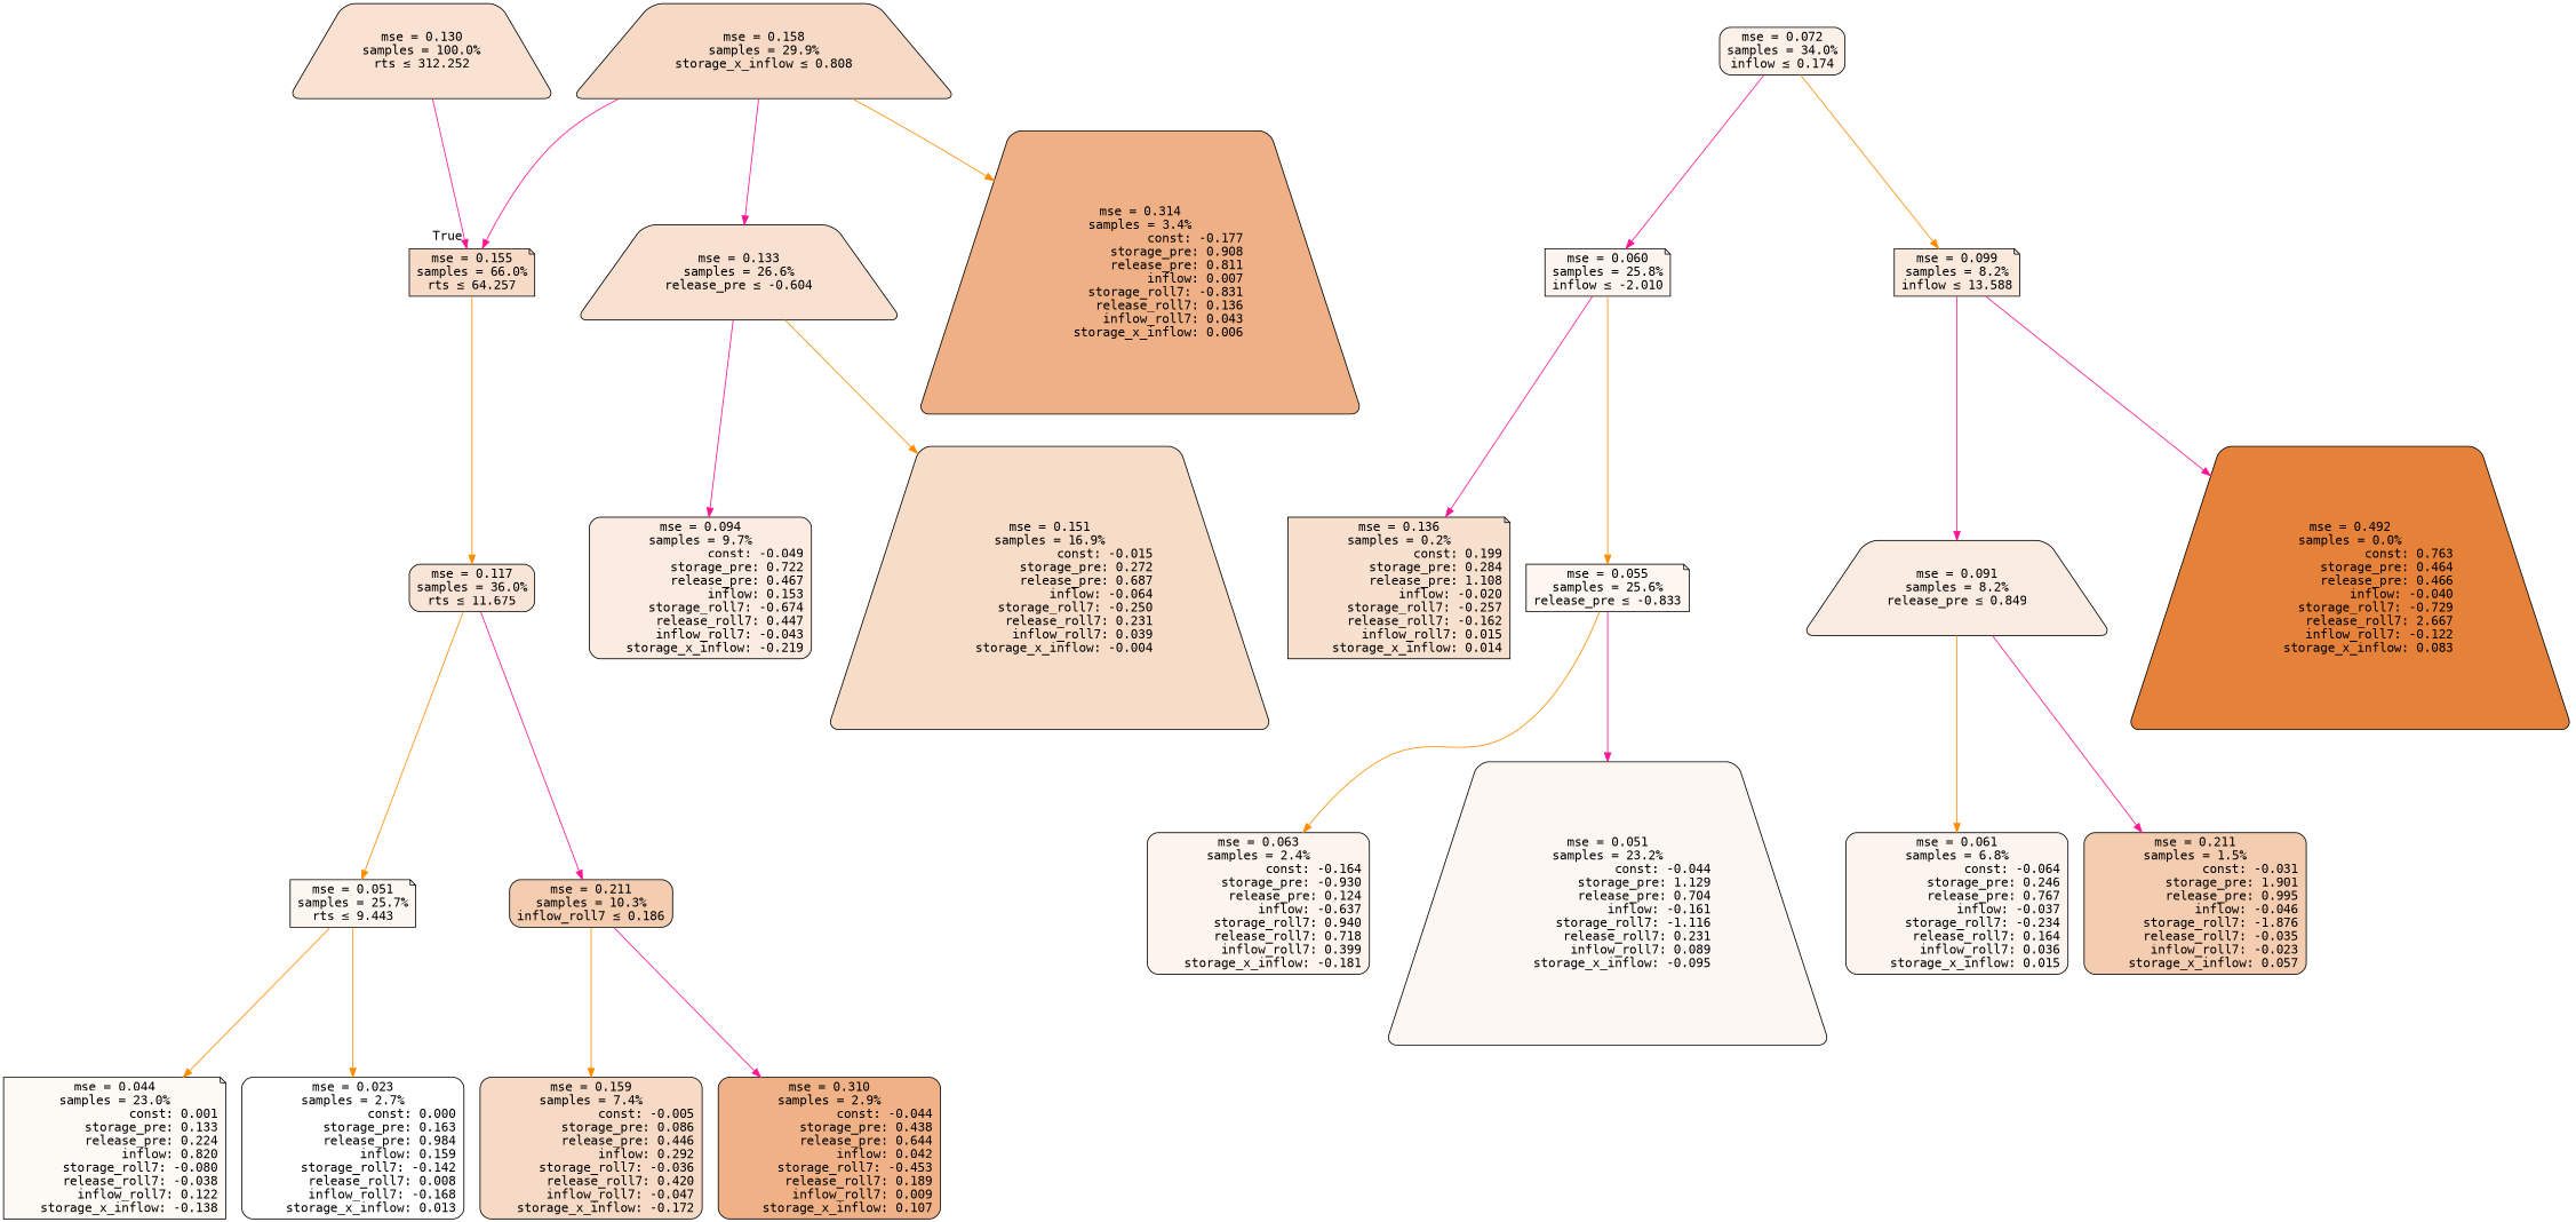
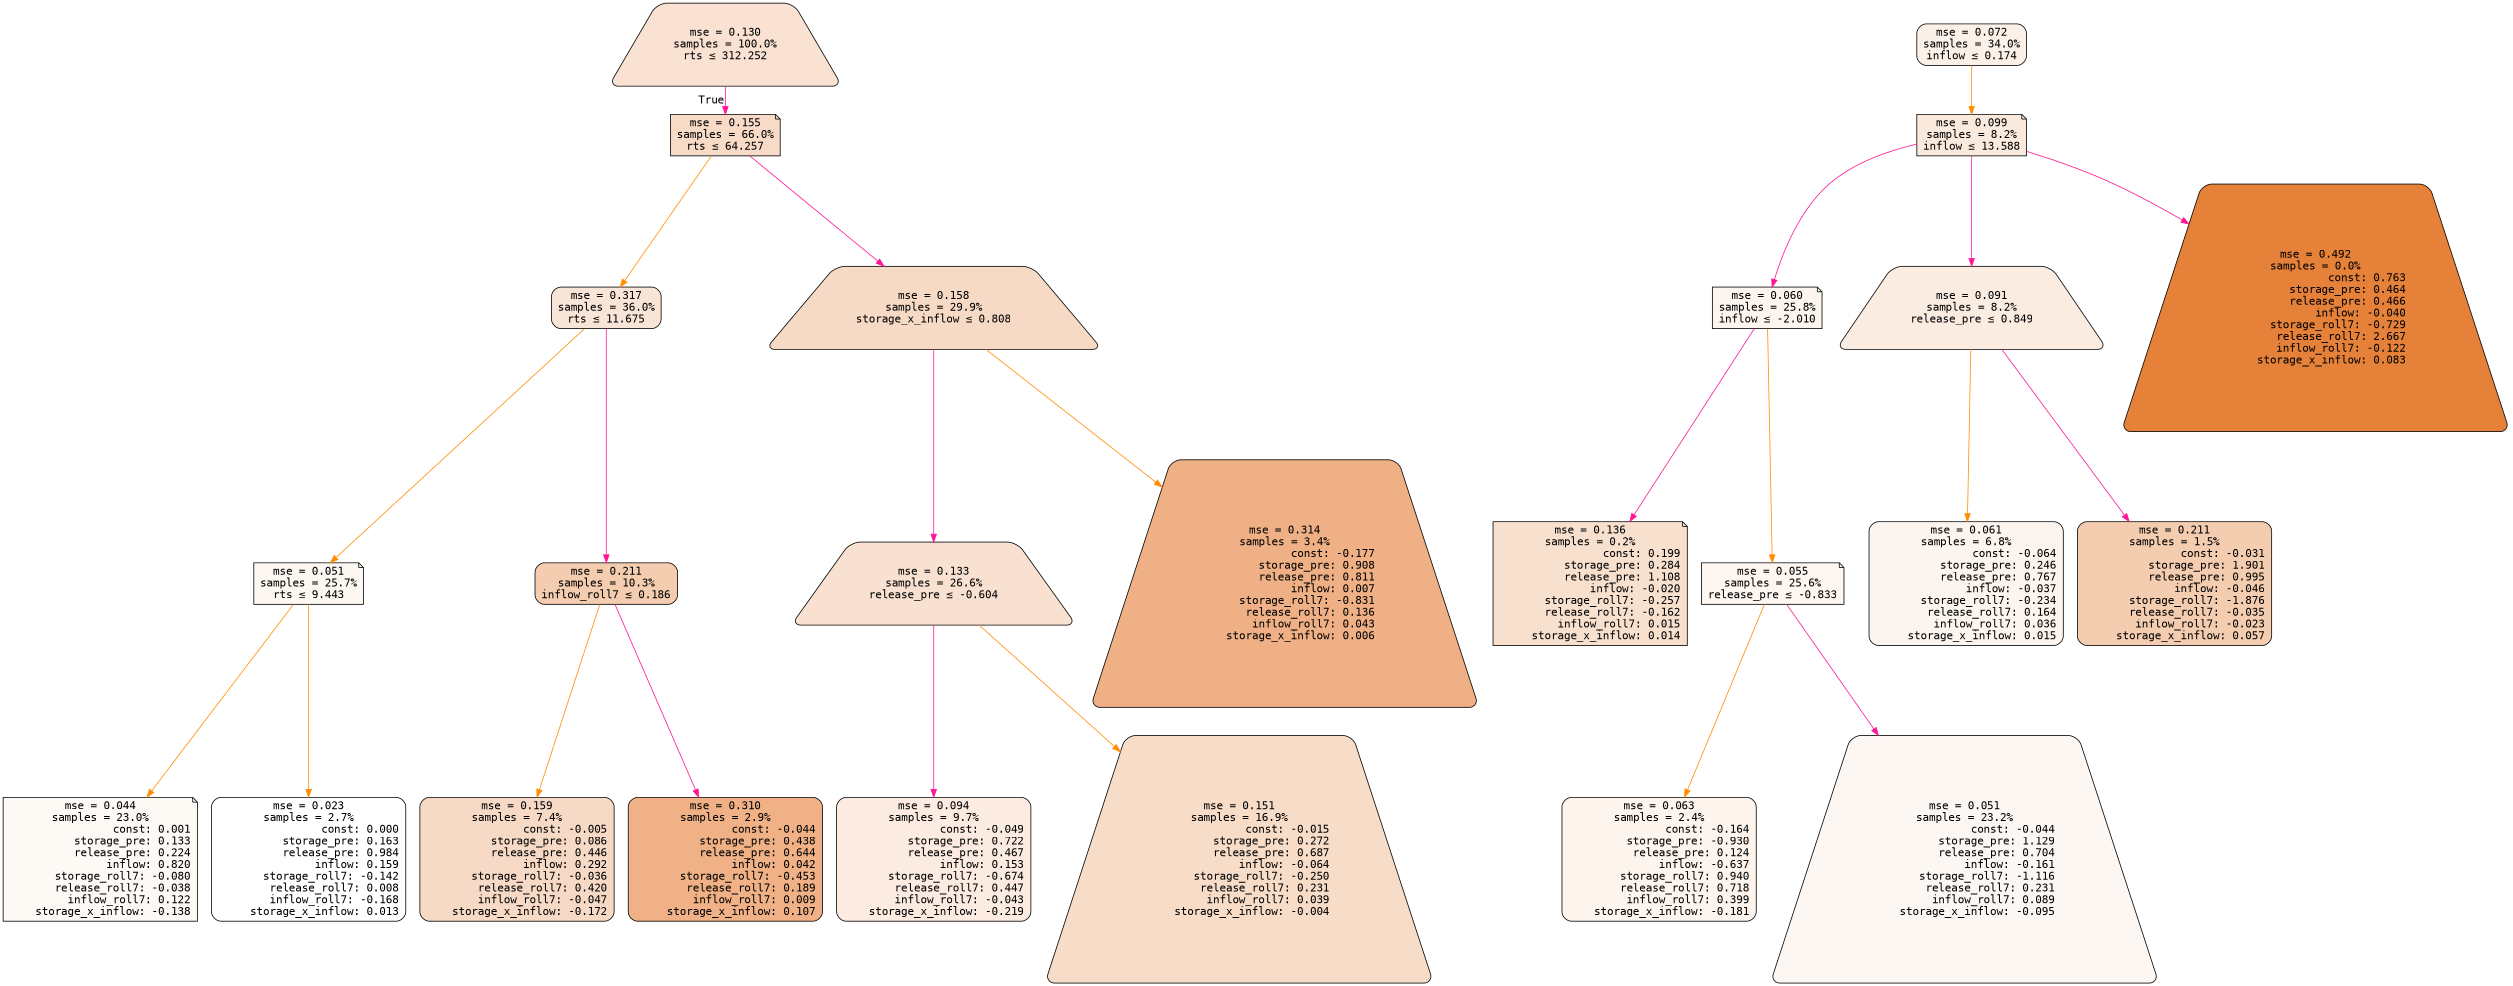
  digraph {
    fontname="DejaVu Sans Mono"
    node [color=black fillcolor="#f7dac5" fontname="DejaVu Sans Mono" shape=box style="filled, rounded"]
    edge [color=deeppink fontname="DejaVu Sans Mono"]
    n1 [fillcolor="#f9e2d1" label="mse = 0.130\nsamples = 100.0%\nrts &le; 312.252" shape=trapezium]
    n2 [fillcolor="#f7dbc7" label="mse = 0.155\nsamples = 66.0%\nrts &le; 64.257" shape=note]
-   n3 [fillcolor="#f9e5d7" label="mse = 0.117\nsamples = 36.0%\nrts &le; 11.675"]
+   n3 [fillcolor="#f9e5d7" label="mse = 0.317\nsamples = 36.0%\nrts &le; 11.675"]
    n4 [label="mse = 0.158\nsamples = 29.9%\nstorage_x_inflow &le; 0.808" shape=trapezium]
    n5 [fillcolor="#fcf1e9" label="mse = 0.072\nsamples = 34.0%\ninflow &le; 0.174"]
    n6 [fillcolor="#fcf5ef" label="mse = 0.060\nsamples = 25.8%\ninflow &le; -2.010" shape=note]
    n7 [fillcolor="#faeade" label="mse = 0.099\nsamples = 8.2%\ninflow &le; 13.588" shape=note]
    n8 [fillcolor="#fdf7f2" label="mse = 0.051\nsamples = 25.7%\nrts &le; 9.443" shape=note]
    n9 [fillcolor="#f4ccaf" label="mse = 0.211\nsamples = 10.3%\ninflow_roll7 &le; 0.186"]
    n10 [fillcolor="#f8e1d0" label="mse = 0.133\nsamples = 26.6%\nrelease_pre &le; -0.604" shape=trapezium]
    n11 [fillcolor="#eeb084" label="mse = 0.314\nsamples = 3.4%\n               const: -0.177\n          storage_pre: 0.908\n          release_pre: 0.811\n               inflow: 0.007\n       storage_roll7: -0.831\n        release_roll7: 0.136\n         inflow_roll7: 0.043\n     storage_x_inflow: 0.006" shape=trapezium]
    n12 [fillcolor="#fdf9f5" label="mse = 0.044\nsamples = 23.0%\n                const: 0.001\n          storage_pre: 0.133\n          release_pre: 0.224\n               inflow: 0.820\n       storage_roll7: -0.080\n       release_roll7: -0.038\n         inflow_roll7: 0.122\n    storage_x_inflow: -0.138" shape=note]
    n13 [fillcolor="#ffffff" label="mse = 0.023\nsamples = 2.7%\n                const: 0.000\n          storage_pre: 0.163\n          release_pre: 0.984\n               inflow: 0.159\n       storage_roll7: -0.142\n        release_roll7: 0.008\n        inflow_roll7: -0.168\n     storage_x_inflow: 0.013"]
    n14 [label="mse = 0.159\nsamples = 7.4%\n               const: -0.005\n          storage_pre: 0.086\n          release_pre: 0.446\n               inflow: 0.292\n       storage_roll7: -0.036\n        release_roll7: 0.420\n        inflow_roll7: -0.047\n    storage_x_inflow: -0.172"]
    n15 [fillcolor="#efb185" label="mse = 0.310\nsamples = 2.9%\n               const: -0.044\n          storage_pre: 0.438\n          release_pre: 0.644\n               inflow: 0.042\n       storage_roll7: -0.453\n        release_roll7: 0.189\n         inflow_roll7: 0.009\n     storage_x_inflow: 0.107"]
    n16 [fillcolor="#fbebe0" label="mse = 0.094\nsamples = 9.7%\n               const: -0.049\n          storage_pre: 0.722\n          release_pre: 0.467\n               inflow: 0.153\n       storage_roll7: -0.674\n        release_roll7: 0.447\n        inflow_roll7: -0.043\n    storage_x_inflow: -0.219"]
    n17 [fillcolor="#f7dcc8" label="mse = 0.151\nsamples = 16.9%\n               const: -0.015\n          storage_pre: 0.272\n          release_pre: 0.687\n              inflow: -0.064\n       storage_roll7: -0.250\n        release_roll7: 0.231\n         inflow_roll7: 0.039\n    storage_x_inflow: -0.004" shape=trapezium]
    n18 [fillcolor="#f8e0cf" label="mse = 0.136\nsamples = 0.2%\n                const: 0.199\n          storage_pre: 0.284\n          release_pre: 1.108\n              inflow: -0.020\n       storage_roll7: -0.257\n       release_roll7: -0.162\n         inflow_roll7: 0.015\n     storage_x_inflow: 0.014" shape=note]
    n19 [fillcolor="#fdf6f1" label="mse = 0.055\nsamples = 25.6%\nrelease_pre &le; -0.833" shape=note]
    n20 [fillcolor="#fbece2" label="mse = 0.091\nsamples = 8.2%\nrelease_pre &le; 0.849" shape=trapezium]
    n21 [fillcolor="#e58139" label="mse = 0.492\nsamples = 0.0%\n                const: 0.763\n          storage_pre: 0.464\n          release_pre: 0.466\n              inflow: -0.040\n       storage_roll7: -0.729\n        release_roll7: 2.667\n        inflow_roll7: -0.122\n     storage_x_inflow: 0.083" shape=trapezium]
    n22 [fillcolor="#fcf4ed" label="mse = 0.063\nsamples = 2.4%\n               const: -0.164\n         storage_pre: -0.930\n          release_pre: 0.124\n              inflow: -0.637\n        storage_roll7: 0.940\n        release_roll7: 0.718\n         inflow_roll7: 0.399\n    storage_x_inflow: -0.181"]
    n23 [fillcolor="#fdf7f3" label="mse = 0.051\nsamples = 23.2%\n               const: -0.044\n          storage_pre: 1.129\n          release_pre: 0.704\n              inflow: -0.161\n       storage_roll7: -1.116\n        release_roll7: 0.231\n         inflow_roll7: 0.089\n    storage_x_inflow: -0.095" shape=trapezium]
    n24 [fillcolor="#fcf4ee" label="mse = 0.061\nsamples = 6.8%\n               const: -0.064\n          storage_pre: 0.246\n          release_pre: 0.767\n              inflow: -0.037\n       storage_roll7: -0.234\n        release_roll7: 0.164\n         inflow_roll7: 0.036\n     storage_x_inflow: 0.015"]
    n25 [fillcolor="#f4ccaf" label="mse = 0.211\nsamples = 1.5%\n               const: -0.031\n          storage_pre: 1.901\n          release_pre: 0.995\n              inflow: -0.046\n       storage_roll7: -1.876\n       release_roll7: -0.035\n        inflow_roll7: -0.023\n     storage_x_inflow: 0.057"]
    n1 -> n2 [headlabel=True labelangle=45 labeldistance=2.5]
    n2 -> n3 [color=darkorange]
-   n4 -> n2
+   n2 -> n4
    n3 -> n8 [color=darkorange]
    n3 -> n9
    n4 -> n10
    n4 -> n11 [color=darkorange]
-   n5 -> n6
+   n7 -> n6
    n5 -> n7 [color=darkorange]
    n6 -> n18
    n6 -> n19 [color=darkorange]
    n7 -> n20
    n7 -> n21
    n8 -> n12 [color=darkorange]
    n8 -> n13 [color=darkorange]
    n9 -> n14 [color=darkorange]
    n9 -> n15
    n10 -> n16
    n10 -> n17 [color=darkorange]
    n19 -> n22 [color=darkorange]
    n19 -> n23
    n20 -> n24 [color=darkorange]
    n20 -> n25
  }
